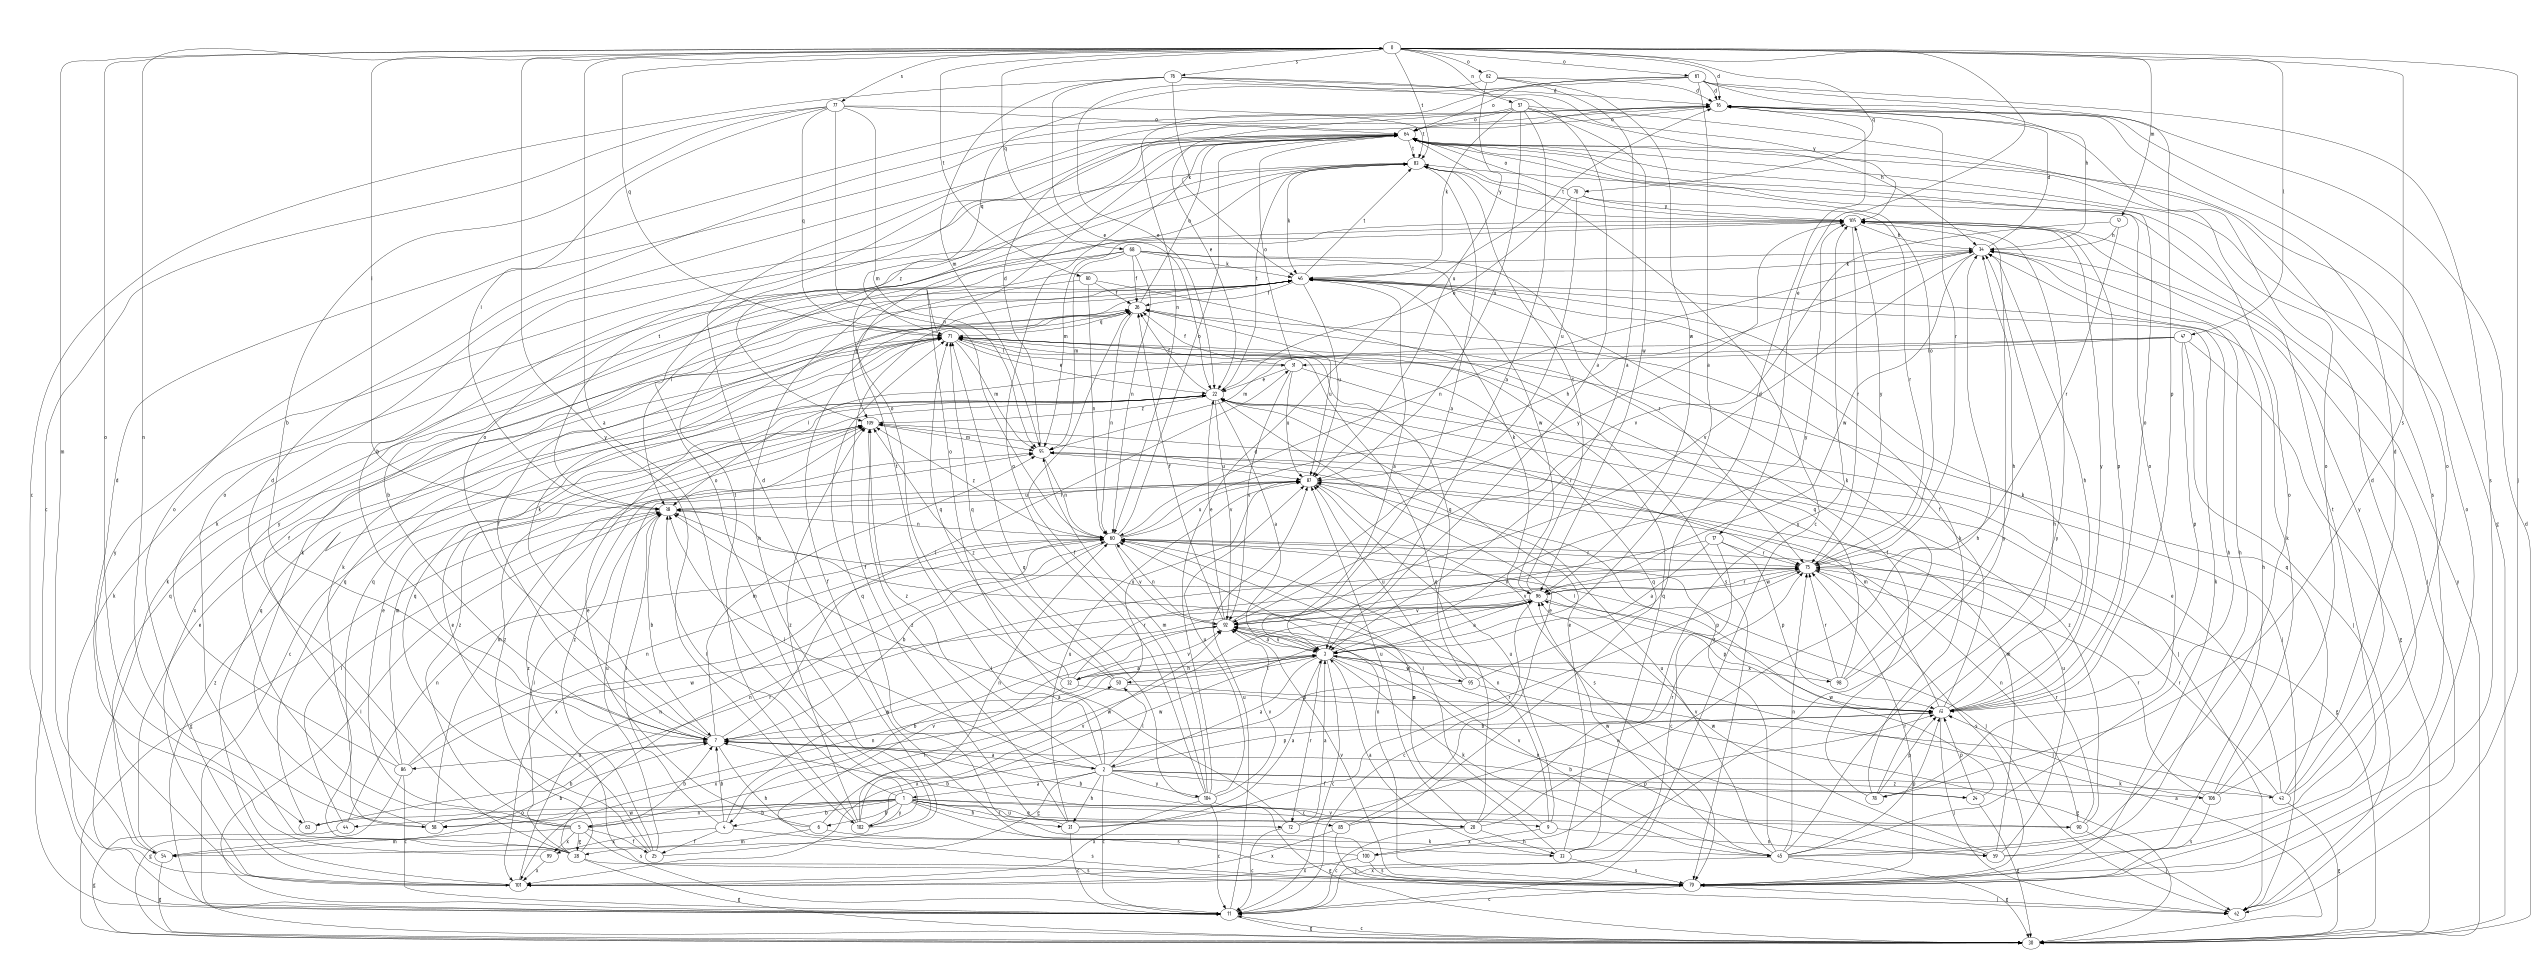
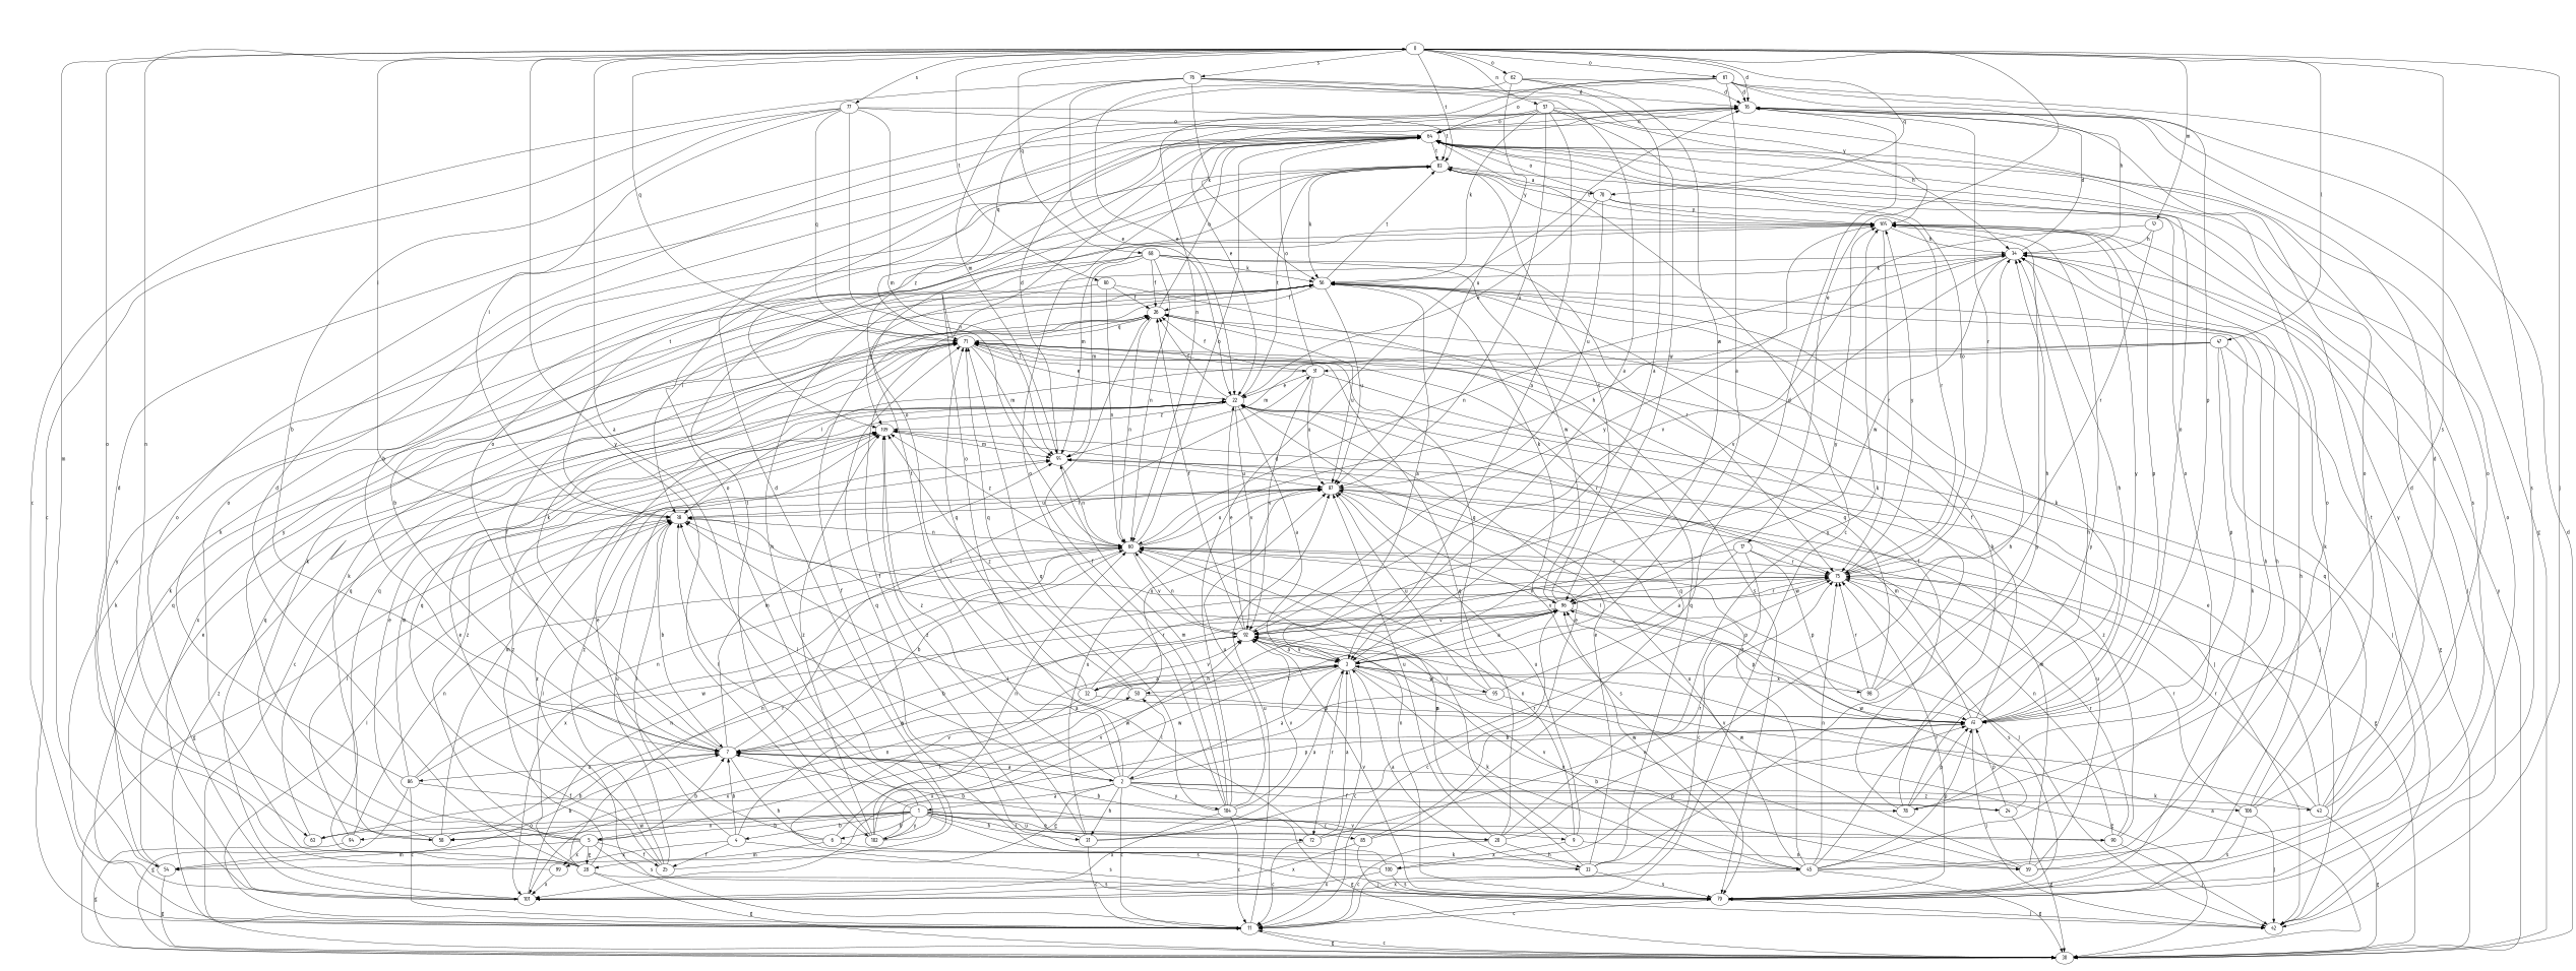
  strict digraph {
    fontname="Fira Sans"
    node [fontname="Fira Sans"]
    edge [fontname="Fira Sans"]
    0
    16
    17
    38
    42
    47
    52
    54
    57
    58
    61
    62
    63
    68
    70
    71
    76
    77
    78
    80
    83
    102
    64
    30
    75
    11
    67
    3
    92
    7
    60
    87
    51
    55
    34
    22
    79
    96
-   46
+   46 [label=56]
    26
    105
    101
    109
    1
    4
    5
    6
    9
    20
    31
    72
    85
    90
-   94 [label=44]
+   94
    25
    99
    28
    50
    45
    59
    100
    33
    2
    24
    43
    104
    106
    32
    95
    98
    86
    0 -> 16 [label=d]
    0 -> 17 [label=e]
    0 -> 38 [label=i]
    0 -> 42 [label=j]
    0 -> 47 [label=l]
    0 -> 52 [label=m]
    0 -> 54 [label=m]
    0 -> 57 [label=n]
    0 -> 58 [label=n]
    0 -> 61 [label=o]
    0 -> 62 [label=o]
    0 -> 63 [label=o]
    0 -> 68 [label=q]
    0 -> 70 [label=q]
    0 -> 71 [label=q]
    0 -> 76 [label=s]
    0 -> 77 [label=s]
    0 -> 78 [label=s]
    0 -> 80 [label=t]
    0 -> 83 [label=t]
    0 -> 102 [label=y]
    16 -> 64 [label=o]
    16 -> 30 [label=g]
    16 -> 75 [label=r]
    17 -> 75 [label=r]
    17 -> 11 [label=c]
    17 -> 67 [label=p]
    17 -> 3 [label=a]
    17 -> 92 [label=v]
    38 -> 83 [label=t]
    38 -> 30 [label=g]
    38 -> 7 [label=b]
    38 -> 60 [label=n]
    38 -> 87 [label=u]
    47 -> 38 [label=i]
    47 -> 42 [label=j]
    47 -> 30 [label=g]
    47 -> 67 [label=p]
    47 -> 51 [label=l]
    47 -> 55 [label=m]
    52 -> 75 [label=r]
    52 -> 92 [label=v]
    52 -> 34 [label=h]
    54 -> 71 [label=q]
    54 -> 30 [label=g]
    54 -> 7 [label=b]
    54 -> 22 [label=e]
    57 -> 64 [label=o]
    57 -> 3 [label=a]
    57 -> 87 [label=u]
    57 -> 34 [label=h]
    57 -> 22 [label=e]
    57 -> 79 [label=s]
    57 -> 96 [label=w]
    57 -> 46 [label=k]
    58 -> 71 [label=q]
    58 -> 75 [label=r]
    58 -> 55 [label=m]
    58 -> 46 [label=k]
    61 -> 16 [label=d]
    61 -> 71 [label=q]
    61 -> 64 [label=o]
    61 -> 67 [label=p]
    61 -> 3 [label=a]
    61 -> 60 [label=n]
    61 -> 34 [label=h]
    61 -> 79 [label=s]
    62 -> 16 [label=d]
    62 -> 3 [label=a]
    62 -> 87 [label=u]
    62 -> 22 [label=e]
    62 -> 96 [label=w]
    63 -> 71 [label=q]
    63 -> 7 [label=b]
    68 -> 38 [label=i]
    68 -> 75 [label=r]
    68 -> 7 [label=b]
    68 -> 60 [label=n]
    68 -> 55 [label=m]
    68 -> 96 [label=w]
    68 -> 46 [label=k]
    68 -> 26 [label=f]
    70 -> 64 [label=o]
    70 -> 75 [label=r]
    70 -> 87 [label=u]
    70 -> 22 [label=e]
    70 -> 105 [label=y]
    71 -> 51 [label=l]
    71 -> 55 [label=m]
    71 -> 22 [label=e]
    71 -> 101 [label=x]
    76 -> 16 [label=d]
    76 -> 11 [label=c]
    76 -> 3 [label=a]
    76 -> 55 [label=m]
    76 -> 22 [label=e]
    76 -> 46 [label=k]
    76 -> 105 [label=y]
    77 -> 38 [label=i]
    77 -> 71 [label=q]
    77 -> 83 [label=t]
    77 -> 64 [label=o]
    77 -> 11 [label=c]
    77 -> 7 [label=b]
    77 -> 60 [label=n]
    77 -> 55 [label=m]
    78 -> 64 [label=o]
    78 -> 67 [label=p]
    78 -> 34 [label=h]
    78 -> 46 [label=k]
    78 -> 26 [label=f]
    80 -> 60 [label=n]
    80 -> 79 [label=s]
    80 -> 26 [label=f]
    80 -> 109 [label=z]
-   83 -> 3 [label=a]
+   83 -> 70 [label=a]
    83 -> 7 [label=b]
    83 -> 46 [label=k]
    83 -> 105 [label=y]
    102 -> 83 [label=t]
    102 -> 64 [label=o]
    102 -> 92 [label=v]
    102 -> 60 [label=n]
    102 -> 34 [label=h]
    102 -> 96 [label=w]
    102 -> 109 [label=z]
    64 -> 83 [label=t]
    64 -> 11 [label=c]
    64 -> 109 [label=z]
    30 -> 16 [label=d]
    30 -> 11 [label=c]
    30 -> 3 [label=a]
    30 -> 105 [label=y]
    30 -> 109 [label=z]
    75 -> 64 [label=o]
    75 -> 92 [label=v]
    75 -> 79 [label=s]
    75 -> 96 [label=w]
    75 -> 105 [label=y]
    11 -> 38 [label=i]
    11 -> 30 [label=g]
    11 -> 87 [label=u]
    11 -> 46 [label=k]
    11 -> 109 [label=z]
    67 -> 42 [label=j]
    67 -> 64 [label=o]
    67 -> 7 [label=b]
    67 -> 55 [label=m]
    67 -> 34 [label=h]
    67 -> 46 [label=k]
    67 -> 26 [label=f]
    67 -> 105 [label=y]
    3 -> 58 [label=n]
    3 -> 11 [label=c]
    3 -> 92 [label=v]
    3 -> 105 [label=y]
    3 -> 72 [label=r]
    3 -> 50 [label=l]
    3 -> 45 [label=k]
    3 -> 59 [label=n]
    3 -> 2 [label=a]
    3 -> 32 [label=h]
    3 -> 95 [label=w]
    3 -> 98 [label=x]
    92 -> 3 [label=a]
-   92 -> 4 [label=b]
+   92 -> 7 [label=b]
    92 -> 60 [label=n]
    92 -> 22 [label=e]
    92 -> 26 [label=f]
    92 -> 105 [label=y]
    7 -> 64 [label=o]
    7 -> 3 [label=a]
    7 -> 51 [label=l]
    7 -> 55 [label=m]
    7 -> 46 [label=k]
    7 -> 26 [label=f]
    7 -> 33 [label=h]
    7 -> 2 [label=a]
    7 -> 86 [label=u]
    60 -> 42 [label=j]
    60 -> 64 [label=o]
    60 -> 75 [label=r]
    60 -> 67 [label=p]
    60 -> 92 [label=v]
    60 -> 7 [label=b]
    60 -> 87 [label=u]
    60 -> 34 [label=h]
    60 -> 101 [label=x]
    60 -> 109 [label=z]
    87 -> 38 [label=i]
    87 -> 30 [label=g]
    87 -> 79 [label=s]
    51 -> 42 [label=j]
    51 -> 64 [label=o]
    51 -> 92 [label=v]
    51 -> 87 [label=u]
    51 -> 22 [label=e]
    51 -> 26 [label=f]
    55 -> 16 [label=d]
    55 -> 60 [label=n]
    55 -> 87 [label=u]
    34 -> 16 [label=d]
    34 -> 42 [label=j]
    34 -> 92 [label=v]
    34 -> 60 [label=n]
    34 -> 96 [label=w]
    34 -> 46 [label=k]
    22 -> 42 [label=j]
    22 -> 83 [label=t]
    22 -> 75 [label=r]
    22 -> 11 [label=c]
    22 -> 3 [label=a]
    22 -> 92 [label=v]
    22 -> 26 [label=f]
    22 -> 109 [label=z]
    79 -> 42 [label=j]
    79 -> 64 [label=o]
    79 -> 75 [label=r]
    79 -> 11 [label=c]
    79 -> 92 [label=v]
    79 -> 60 [label=n]
    79 -> 34 [label=h]
    79 -> 46 [label=k]
    96 -> 83 [label=t]
    96 -> 75 [label=r]
    96 -> 11 [label=c]
    96 -> 67 [label=p]
    96 -> 3 [label=a]
    96 -> 92 [label=v]
    96 -> 46 [label=k]
    46 -> 83 [label=t]
    46 -> 3 [label=a]
    46 -> 87 [label=u]
    46 -> 26 [label=f]
    26 -> 71 [label=q]
    26 -> 64 [label=o]
    26 -> 60 [label=n]
    26 -> 87 [label=u]
    105 -> 83 [label=t]
    105 -> 75 [label=r]
    105 -> 67 [label=p]
    105 -> 55 [label=m]
    105 -> 34 [label=h]
    101 -> 71 [label=q]
    101 -> 64 [label=o]
    101 -> 60 [label=n]
    101 -> 46 [label=k]
    101 -> 105 [label=y]
    109 -> 55 [label=m]
    1 -> 0 [label=a]
    1 -> 38 [label=i]
    1 -> 58 [label=n]
    1 -> 63 [label=o]
    1 -> 102 [label=y]
    1 -> 79 [label=s]
    1 -> 4 [label=b]
    1 -> 5 [label=b]
    1 -> 6 [label=b]
    1 -> 9 [label=c]
    1 -> 20 [label=e]
    1 -> 31 [label=h]
    1 -> 72 [label=r]
    1 -> 85 [label=u]
    1 -> 90 [label=v]
    1 -> 94 [label=w]
    4 -> 38 [label=i]
    4 -> 7 [label=b]
    4 -> 79 [label=s]
    4 -> 96 [label=w]
    4 -> 25 [label=f]
    4 -> 99 [label=x]
    5 -> 54 [label=m]
    5 -> 7 [label=b]
    5 -> 22 [label=e]
    5 -> 79 [label=s]
    5 -> 105 [label=y]
    5 -> 109 [label=z]
    5 -> 25 [label=f]
    5 -> 99 [label=x]
    5 -> 28 [label=g]
    5 -> 50 [label=l]
    6 -> 54 [label=m]
    6 -> 92 [label=v]
    6 -> 22 [label=e]
    6 -> 96 [label=w]
    6 -> 45 [label=k]
    9 -> 38 [label=i]
    9 -> 60 [label=n]
    9 -> 87 [label=u]
    9 -> 59 [label=n]
    9 -> 100 [label=x]
    20 -> 71 [label=q]
    20 -> 11 [label=c]
    20 -> 7 [label=b]
    20 -> 87 [label=u]
    20 -> 34 [label=h]
    20 -> 105 [label=y]
    20 -> 33 [label=h]
    31 -> 75 [label=r]
    31 -> 11 [label=c]
    31 -> 3 [label=a]
    31 -> 87 [label=u]
    31 -> 26 [label=f]
    31 -> 109 [label=z]
    72 -> 38 [label=i]
    72 -> 75 [label=r]
    72 -> 11 [label=c]
    72 -> 3 [label=a]
    85 -> 42 [label=j]
    85 -> 71 [label=q]
    85 -> 22 [label=e]
    85 -> 101 [label=x]
    90 -> 42 [label=j]
    90 -> 75 [label=r]
    90 -> 7 [label=b]
    90 -> 60 [label=n]
    90 -> 109 [label=z]
    94 -> 38 [label=i]
    94 -> 30 [label=g]
    94 -> 60 [label=n]
    25 -> 16 [label=d]
    25 -> 71 [label=q]
    25 -> 87 [label=u]
    25 -> 22 [label=e]
    25 -> 109 [label=z]
    99 -> 16 [label=d]
    99 -> 101 [label=x]
    28 -> 16 [label=d]
    28 -> 38 [label=i]
    28 -> 64 [label=o]
    28 -> 30 [label=g]
    28 -> 60 [label=n]
    28 -> 79 [label=s]
    28 -> 46 [label=k]
    28 -> 109 [label=z]
    50 -> 71 [label=q]
    50 -> 67 [label=p]
    50 -> 87 [label=u]
    50 -> 109 [label=z]
    45 -> 16 [label=d]
    45 -> 64 [label=o]
    45 -> 30 [label=g]
    45 -> 75 [label=n]
    45 -> 67 [label=p]
    45 -> 92 [label=v]
    45 -> 87 [label=u]
    45 -> 34 [label=h]
    45 -> 96 [label=w]
    45 -> 105 [label=y]
    45 -> 101 [label=x]
    45 -> 109 [label=z]
    59 -> 83 [label=t]
    59 -> 92 [label=v]
    59 -> 87 [label=u]
    59 -> 55 [label=m]
    59 -> 34 [label=h]
    59 -> 96 [label=w]
    100 -> 71 [label=q]
    100 -> 67 [label=p]
    100 -> 79 [label=s]
    100 -> 26 [label=f]
    100 -> 101 [label=x]
    33 -> 71 [label=q]
    33 -> 3 [label=a]
    33 -> 60 [label=n]
    33 -> 22 [label=e]
    33 -> 79 [label=s]
    33 -> 105 [label=y]
    2 -> 38 [label=i]
    2 -> 83 [label=t]
    2 -> 64 [label=o]
    2 -> 11 [label=c]
    2 -> 67 [label=p]
    2 -> 109 [label=z]
    2 -> 1 [label=a]
    2 -> 31 [label=h]
    2 -> 28 [label=g]
    2 -> 50 [label=l]
    2 -> 24 [label=f]
    2 -> 43 [label=k]
    2 -> 104 [label=y]
    2 -> 106 [label=z]
    24 -> 30 [label=g]
    24 -> 67 [label=p]
    24 -> 7 [label=b]
    24 -> 96 [label=w]
    43 -> 71 [label=q]
    43 -> 64 [label=o]
    43 -> 30 [label=g]
    43 -> 75 [label=r]
    43 -> 92 [label=v]
    43 -> 22 [label=e]
    43 -> 105 [label=y]
    104 -> 16 [label=d]
    104 -> 71 [label=q]
    104 -> 64 [label=o]
    104 -> 30 [label=g]
    104 -> 11 [label=c]
    104 -> 92 [label=v]
    104 -> 87 [label=u]
    104 -> 55 [label=m]
    104 -> 26 [label=f]
    104 -> 101 [label=x]
    106 -> 16 [label=d]
-   106 -> 67 [label=j]
+   106 -> 42 [label=j]
    106 -> 64 [label=o]
    106 -> 75 [label=r]
    106 -> 79 [label=s]
    106 -> 46 [label=k]
    32 -> 71 [label=q]
    32 -> 64 [label=o]
    32 -> 75 [label=r]
    32 -> 67 [label=p]
    32 -> 3 [label=a]
    32 -> 92 [label=v]
    32 -> 101 [label=x]
    95 -> 16 [label=d]
    95 -> 71 [label=q]
    95 -> 30 [label=g]
    95 -> 87 [label=u]
    95 -> 101 [label=x]
    98 -> 38 [label=i]
    98 -> 71 [label=q]
    98 -> 75 [label=r]
    98 -> 34 [label=h]
    98 -> 46 [label=k]
    86 -> 30 [label=g]
    86 -> 11 [label=c]
    86 -> 60 [label=n]
    86 -> 55 [label=m]
    86 -> 96 [label=w]
    86 -> 46 [label=k]
-   86 -> 26 [label=f]
+   86 -> 78 [label=f]
  }
